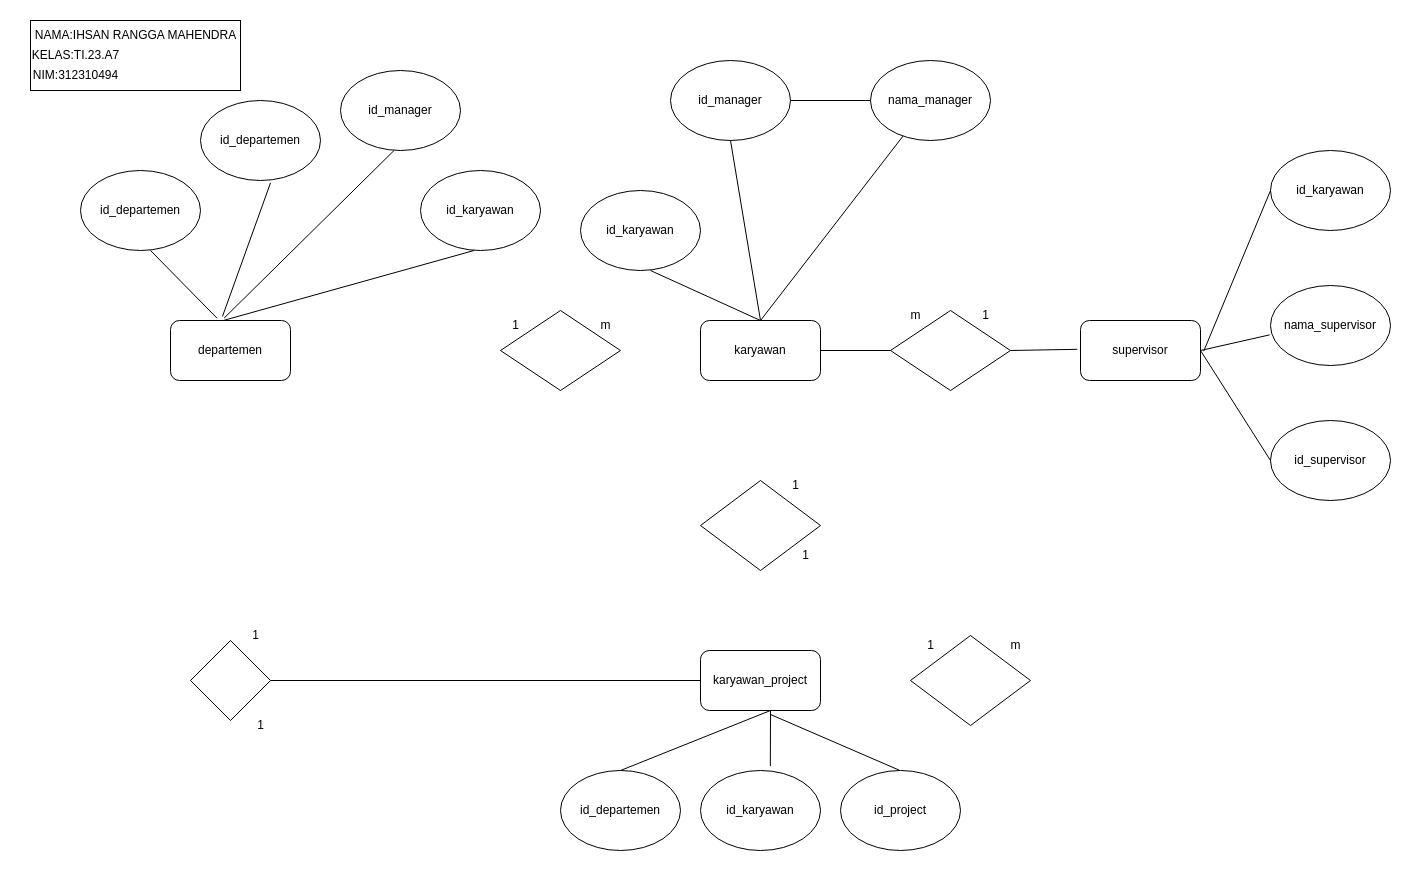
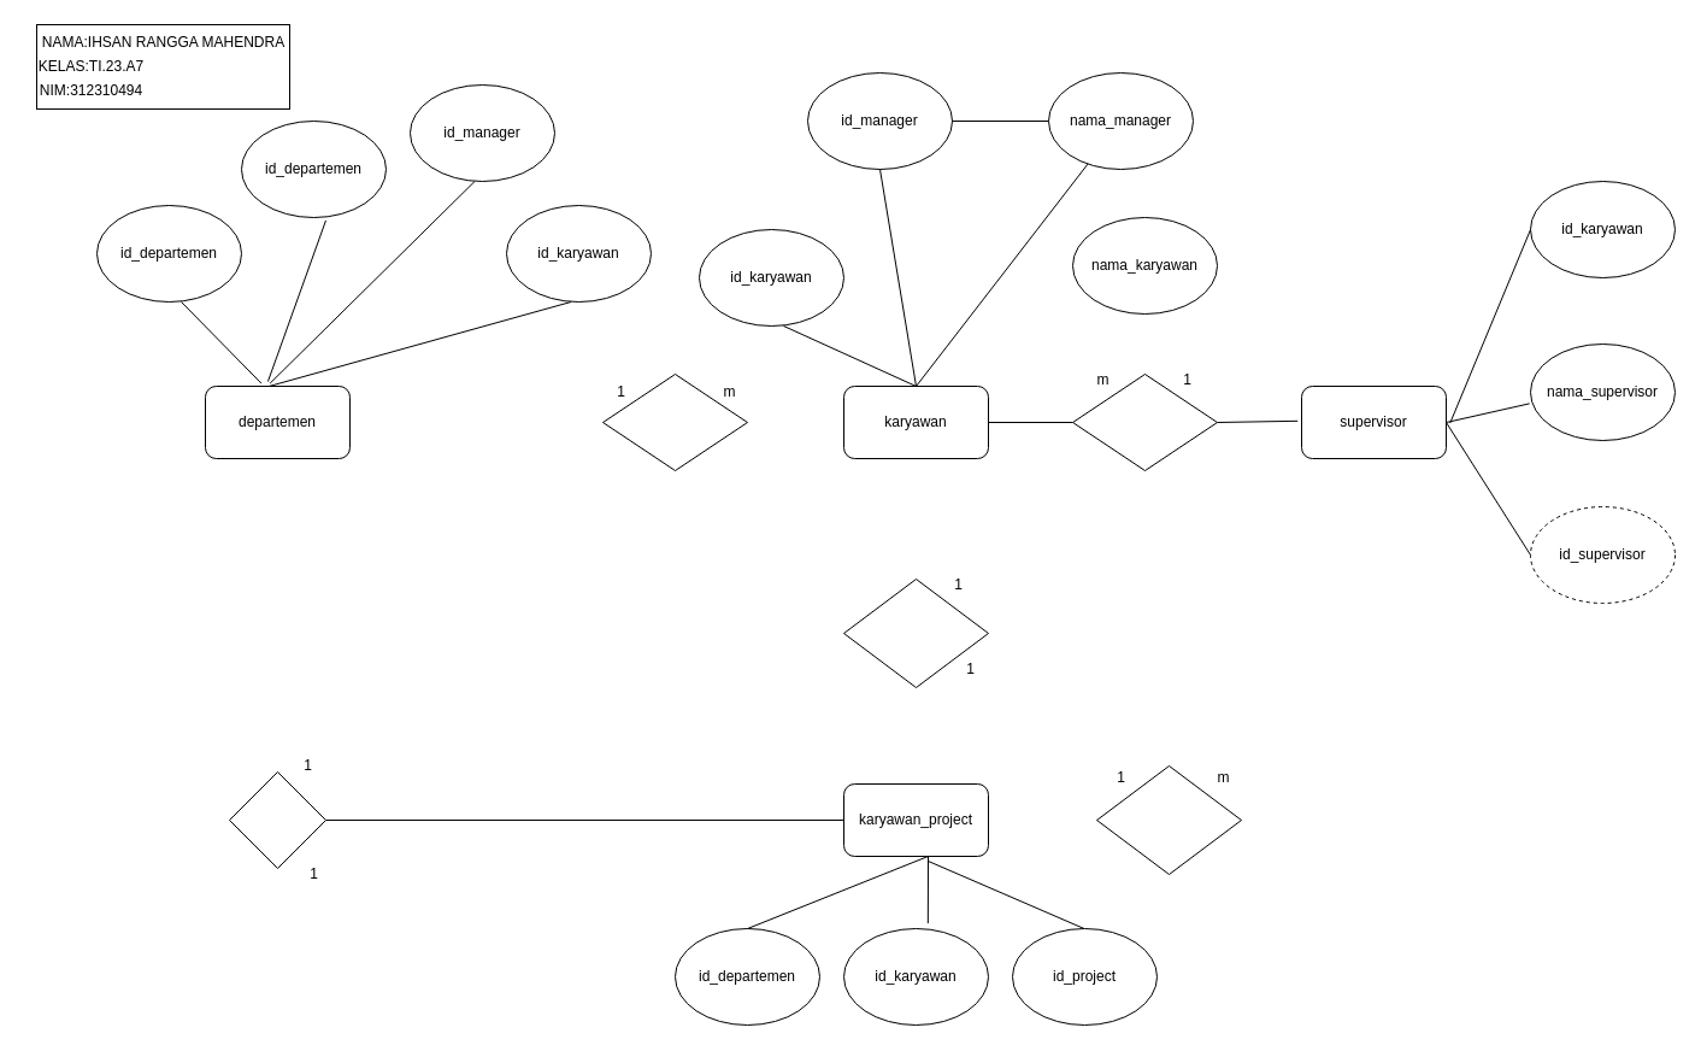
  <mxCell id="0" />
  <mxCell id="1" parent="0" />
  <mxCell id="2" value="departemen" style="rounded=1;whiteSpace=wrap;html=1;" parent="1" vertex="1"><mxGeometry x="170" y="320" width="120" height="60" as="geometry" /></mxCell>
  <mxCell id="3" value="id_departemen" style="ellipse;whiteSpace=wrap;html=1;" parent="1" vertex="1"><mxGeometry x="200" y="100" width="120" height="80" as="geometry" /></mxCell>
  <mxCell id="4" value="id_departemen" style="ellipse;whiteSpace=wrap;html=1;" parent="1" vertex="1"><mxGeometry x="80" y="170" width="120" height="80" as="geometry" /></mxCell>
  <mxCell id="5" value="id_karyawan" style="ellipse;whiteSpace=wrap;html=1;" parent="1" vertex="1"><mxGeometry x="420" y="170" width="120" height="80" as="geometry" /></mxCell>
  <mxCell id="6" value="id_manager" style="ellipse;whiteSpace=wrap;html=1;" parent="1" vertex="1"><mxGeometry x="340" y="70" width="120" height="80" as="geometry" /></mxCell>
  <mxCell id="7" value="" style="rhombus;whiteSpace=wrap;html=1;" parent="1" vertex="1"><mxGeometry x="190" y="640" width="80" height="80" as="geometry" /></mxCell>
  <mxCell id="8" value="" style="endArrow=none;html=1;exitX=0.387;exitY=-0.04;exitDx=0;exitDy=0;exitPerimeter=0;" parent="1" source="2" edge="1"><mxGeometry width="50" height="50" relative="1" as="geometry"><mxPoint x="100" y="300" as="sourcePoint" /><mxPoint x="150" y="250" as="targetPoint" /></mxGeometry></mxCell>
  <mxCell id="9" value="" style="endArrow=none;html=1;exitX=0.433;exitY=-0.067;exitDx=0;exitDy=0;exitPerimeter=0;" parent="1" source="2" edge="1"><mxGeometry width="50" height="50" relative="1" as="geometry"><mxPoint x="336.44" y="250" as="sourcePoint" /><mxPoint x="270" y="182.4" as="targetPoint" /></mxGeometry></mxCell>
  <mxCell id="10" value="" style="endArrow=none;html=1;exitX=0.447;exitY=-0.04;exitDx=0;exitDy=0;exitPerimeter=0;" parent="1" source="2" edge="1"><mxGeometry width="50" height="50" relative="1" as="geometry"><mxPoint x="460" y="217.6" as="sourcePoint" /><mxPoint x="393.56" y="150" as="targetPoint" /></mxGeometry></mxCell>
  <mxCell id="11" value="" style="endArrow=none;html=1;exitX=0.44;exitY=0;exitDx=0;exitDy=0;exitPerimeter=0;" parent="1" source="2" edge="1"><mxGeometry width="50" height="50" relative="1" as="geometry"><mxPoint x="540" y="317.6" as="sourcePoint" /><mxPoint x="473.56" y="250" as="targetPoint" /></mxGeometry></mxCell>
  <mxCell id="12" value="" style="rhombus;whiteSpace=wrap;html=1;" parent="1" vertex="1"><mxGeometry x="500" y="310" width="120" height="80" as="geometry" /></mxCell>
  <mxCell id="13" value="karyawan" style="rounded=1;whiteSpace=wrap;html=1;" parent="1" vertex="1"><mxGeometry x="700" y="320" width="120" height="60" as="geometry" /></mxCell>
  <mxCell id="14" value="id_karyawan" style="ellipse;whiteSpace=wrap;html=1;" parent="1" vertex="1"><mxGeometry x="580" y="190" width="120" height="80" as="geometry" /></mxCell>
  <mxCell id="15" value="id_manager" style="ellipse;whiteSpace=wrap;html=1;" parent="1" vertex="1"><mxGeometry x="670" y="60" width="120" height="80" as="geometry" /></mxCell>
  <mxCell id="16" value="nama_manager" style="ellipse;whiteSpace=wrap;html=1;" parent="1" vertex="1"><mxGeometry x="870" y="60" width="120" height="80" as="geometry" /></mxCell>
+ <mxCell id="17" value="nama_karyawan" style="ellipse;whiteSpace=wrap;html=1;" parent="1" vertex="1"><mxGeometry x="890" y="180" width="120" height="80" as="geometry" /></mxCell>
  <mxCell id="18" value="" style="endArrow=none;html=1;exitX=0.5;exitY=0;exitDx=0;exitDy=0;" parent="1" source="13" edge="1"><mxGeometry width="50" height="50" relative="1" as="geometry"><mxPoint x="600" y="320" as="sourcePoint" /><mxPoint x="650" y="270" as="targetPoint" /></mxGeometry></mxCell>
  <mxCell id="19" value="" style="endArrow=none;html=1;entryX=0.5;entryY=1;entryDx=0;entryDy=0;" parent="1" target="15" edge="1"><mxGeometry width="50" height="50" relative="1" as="geometry"><mxPoint x="760" y="320" as="sourcePoint" /><mxPoint x="730" y="150" as="targetPoint" /></mxGeometry></mxCell>
  <mxCell id="20" value="" style="endArrow=none;html=1;exitX=0.5;exitY=0;exitDx=0;exitDy=0;" parent="1" source="13" target="16" edge="1"><mxGeometry width="50" height="50" relative="1" as="geometry"><mxPoint x="880" y="330" as="sourcePoint" /><mxPoint x="930" y="280" as="targetPoint" /></mxGeometry></mxCell>
  <mxCell id="21" value="" style="endArrow=none;html=1;exitX=1;exitY=0.5;exitDx=0;exitDy=0;" parent="1" source="15" edge="1"><mxGeometry width="50" height="50" relative="1" as="geometry"><mxPoint x="820" y="150" as="sourcePoint" /><mxPoint x="870" y="100" as="targetPoint" /></mxGeometry></mxCell>
  <mxCell id="22" value="" style="rhombus;whiteSpace=wrap;html=1;" parent="1" vertex="1"><mxGeometry x="890" y="310" width="120" height="80" as="geometry" /></mxCell>
  <mxCell id="23" value="1" style="text;html=1;align=center;verticalAlign=middle;resizable=0;points=[];autosize=1;strokeColor=none;fillColor=none;" parent="1" vertex="1"><mxGeometry x="500" y="310" width="30" height="30" as="geometry" /></mxCell>
  <mxCell id="24" value="m&lt;br&gt;" style="text;html=1;align=center;verticalAlign=middle;resizable=0;points=[];autosize=1;strokeColor=none;fillColor=none;" parent="1" vertex="1"><mxGeometry x="590" y="310" width="30" height="30" as="geometry" /></mxCell>
  <mxCell id="25" value="m&lt;br&gt;" style="text;html=1;align=center;verticalAlign=middle;resizable=0;points=[];autosize=1;strokeColor=none;fillColor=none;" parent="1" vertex="1"><mxGeometry x="900" y="300" width="30" height="30" as="geometry" /></mxCell>
  <mxCell id="26" value="1" style="text;html=1;align=center;verticalAlign=middle;resizable=0;points=[];autosize=1;strokeColor=none;fillColor=none;" parent="1" vertex="1"><mxGeometry x="970" y="300" width="30" height="30" as="geometry" /></mxCell>
  <mxCell id="27" value="" style="endArrow=none;html=1;exitX=1;exitY=0.5;exitDx=0;exitDy=0;" parent="1" source="13" edge="1"><mxGeometry width="50" height="50" relative="1" as="geometry"><mxPoint x="840" y="400" as="sourcePoint" /><mxPoint x="890" y="350" as="targetPoint" /></mxGeometry></mxCell>
  <mxCell id="28" value="" style="endArrow=none;html=1;entryX=-0.027;entryY=0.647;entryDx=0;entryDy=0;entryPerimeter=0;" parent="1" edge="1"><mxGeometry width="50" height="50" relative="1" as="geometry"><mxPoint x="1010" y="350" as="sourcePoint" /><mxPoint x="1076.76" y="348.82" as="targetPoint" /></mxGeometry></mxCell>
  <mxCell id="29" value="supervisor" style="rounded=1;whiteSpace=wrap;html=1;" parent="1" vertex="1"><mxGeometry x="1080" y="320" width="120" height="60" as="geometry" /></mxCell>
  <mxCell id="30" value="id_karyawan" style="ellipse;whiteSpace=wrap;html=1;" parent="1" vertex="1"><mxGeometry x="1270" y="150" width="120" height="80" as="geometry" /></mxCell>
  <mxCell id="31" value="nama_supervisor" style="ellipse;whiteSpace=wrap;html=1;" parent="1" vertex="1"><mxGeometry x="1270" y="285" width="120" height="80" as="geometry" /></mxCell>
- <mxCell id="32" value="id_supervisor" style="ellipse;whiteSpace=wrap;html=1;" parent="1" vertex="1"><mxGeometry x="1270" y="420" width="120" height="80" as="geometry" /></mxCell>
+ <mxCell id="32" value="id_supervisor" style="ellipse;whiteSpace=wrap;html=1;dashed=1;" parent="1" vertex="1"><mxGeometry x="1270" y="420" width="120" height="80" as="geometry" /></mxCell>
  <mxCell id="33" value="" style="endArrow=none;html=1;entryX=0;entryY=0.5;entryDx=0;entryDy=0;" parent="1" target="30" edge="1"><mxGeometry width="50" height="50" relative="1" as="geometry"><mxPoint x="1203.24" y="350.59" as="sourcePoint" /><mxPoint x="1270" y="349.41" as="targetPoint" /></mxGeometry></mxCell>
  <mxCell id="34" value="" style="endArrow=none;html=1;entryX=0;entryY=0.5;entryDx=0;entryDy=0;" parent="1" target="32" edge="1"><mxGeometry width="50" height="50" relative="1" as="geometry"><mxPoint x="1200" y="350" as="sourcePoint" /><mxPoint x="1250" y="300" as="targetPoint" /></mxGeometry></mxCell>
  <mxCell id="35" value="" style="endArrow=none;html=1;entryX=-0.007;entryY=0.617;entryDx=0;entryDy=0;entryPerimeter=0;" parent="1" target="31" edge="1"><mxGeometry width="50" height="50" relative="1" as="geometry"><mxPoint x="1200" y="350" as="sourcePoint" /><mxPoint x="1250" y="300" as="targetPoint" /></mxGeometry></mxCell>
  <mxCell id="36" value="" style="rhombus;whiteSpace=wrap;html=1;" parent="1" vertex="1"><mxGeometry x="700" y="480" width="120" height="90" as="geometry" /></mxCell>
  <mxCell id="37" value="1" style="text;html=1;align=center;verticalAlign=middle;resizable=0;points=[];autosize=1;strokeColor=none;fillColor=none;" parent="1" vertex="1"><mxGeometry x="780" y="470" width="30" height="30" as="geometry" /></mxCell>
  <mxCell id="38" value="1" style="text;html=1;align=center;verticalAlign=middle;resizable=0;points=[];autosize=1;strokeColor=none;fillColor=none;" parent="1" vertex="1"><mxGeometry x="790" y="540" width="30" height="30" as="geometry" /></mxCell>
  <mxCell id="39" value="1" style="text;html=1;align=center;verticalAlign=middle;resizable=0;points=[];autosize=1;strokeColor=none;fillColor=none;" parent="1" vertex="1"><mxGeometry x="240" y="620" width="30" height="30" as="geometry" /></mxCell>
  <mxCell id="40" value="1" style="text;html=1;align=center;verticalAlign=middle;resizable=0;points=[];autosize=1;strokeColor=none;fillColor=none;" parent="1" vertex="1"><mxGeometry x="245" y="710" width="30" height="30" as="geometry" /></mxCell>
  <mxCell id="41" value="karyawan_project" style="rounded=1;whiteSpace=wrap;html=1;" parent="1" vertex="1"><mxGeometry x="700" y="650" width="120" height="60" as="geometry" /></mxCell>
  <mxCell id="42" value="" style="endArrow=none;html=1;entryX=0;entryY=0.5;entryDx=0;entryDy=0;" parent="1" target="41" edge="1"><mxGeometry width="50" height="50" relative="1" as="geometry"><mxPoint x="270" y="680" as="sourcePoint" /><mxPoint x="320" y="630" as="targetPoint" /></mxGeometry></mxCell>
  <mxCell id="43" value="id_departemen" style="ellipse;whiteSpace=wrap;html=1;" parent="1" vertex="1"><mxGeometry x="560" y="770" width="120" height="80" as="geometry" /></mxCell>
  <mxCell id="44" value="id_karyawan" style="ellipse;whiteSpace=wrap;html=1;" parent="1" vertex="1"><mxGeometry x="700" y="770" width="120" height="80" as="geometry" /></mxCell>
  <mxCell id="45" value="id_project" style="ellipse;whiteSpace=wrap;html=1;" parent="1" vertex="1"><mxGeometry x="840" y="770" width="120" height="80" as="geometry" /></mxCell>
  <mxCell id="46" value="" style="endArrow=none;html=1;exitX=0.582;exitY=-0.055;exitDx=0;exitDy=0;exitPerimeter=0;" parent="1" source="44" edge="1"><mxGeometry width="50" height="50" relative="1" as="geometry"><mxPoint x="720" y="760" as="sourcePoint" /><mxPoint x="770" y="710" as="targetPoint" /></mxGeometry></mxCell>
  <mxCell id="47" value="" style="endArrow=none;html=1;exitX=0.582;exitY=-0.055;exitDx=0;exitDy=0;exitPerimeter=0;" parent="1" edge="1"><mxGeometry width="50" height="50" relative="1" as="geometry"><mxPoint x="620" y="770" as="sourcePoint" /><mxPoint x="770" y="710" as="targetPoint" /></mxGeometry></mxCell>
  <mxCell id="48" value="" style="endArrow=none;html=1;exitX=0.582;exitY=-0.055;exitDx=0;exitDy=0;exitPerimeter=0;" parent="1" edge="1"><mxGeometry width="50" height="50" relative="1" as="geometry"><mxPoint x="899.5" y="770" as="sourcePoint" /><mxPoint x="770" y="714" as="targetPoint" /></mxGeometry></mxCell>
  <mxCell id="49" value="" style="rhombus;whiteSpace=wrap;html=1;" parent="1" vertex="1"><mxGeometry x="910" y="635" width="120" height="90" as="geometry" /></mxCell>
  <mxCell id="50" value="1" style="text;html=1;align=center;verticalAlign=middle;resizable=0;points=[];autosize=1;strokeColor=none;fillColor=none;" parent="1" vertex="1"><mxGeometry x="915" y="630" width="30" height="30" as="geometry" /></mxCell>
  <mxCell id="51" value="m&lt;br&gt;" style="text;html=1;align=center;verticalAlign=middle;resizable=0;points=[];autosize=1;strokeColor=none;fillColor=none;" parent="1" vertex="1"><mxGeometry x="1000" y="630" width="30" height="30" as="geometry" /></mxCell>
  <mxCell id="52" value="NAMA:IHSAN RANGGA MAHENDRA" style="text;html=1;align=center;verticalAlign=middle;resizable=0;points=[];autosize=1;strokeColor=none;fillColor=none;" parent="1" vertex="1"><mxGeometry x="25" width="220" height="30" as="geometry" y="20" /></mxCell>
  <mxCell id="53" value="" style="rounded=0;whiteSpace=wrap;html=1;fillColor=none;" parent="1" vertex="1"><mxGeometry x="30" width="210" height="70" as="geometry" y="20" /></mxCell>
  <mxCell id="54" value="KELAS:TI.23.A7" style="text;html=1;align=center;verticalAlign=middle;resizable=0;points=[];autosize=1;strokeColor=none;fillColor=none;" parent="1" vertex="1"><mxGeometry y="40" width="110" height="30" as="geometry" x="20" /></mxCell>
  <mxCell id="55" value="NIM:312310494" style="text;html=1;align=center;verticalAlign=middle;resizable=0;points=[];autosize=1;strokeColor=none;fillColor=none;" parent="1" vertex="1"><mxGeometry y="60" width="110" height="30" as="geometry" x="20" /></mxCell>
